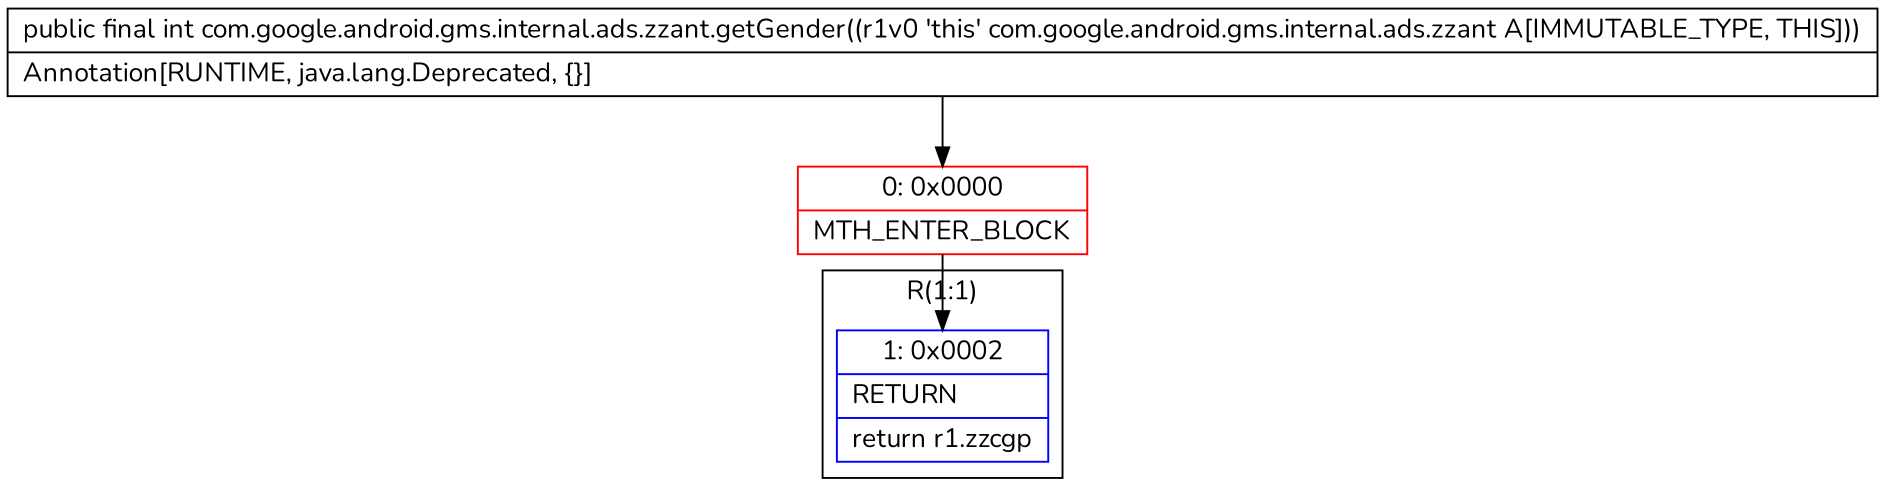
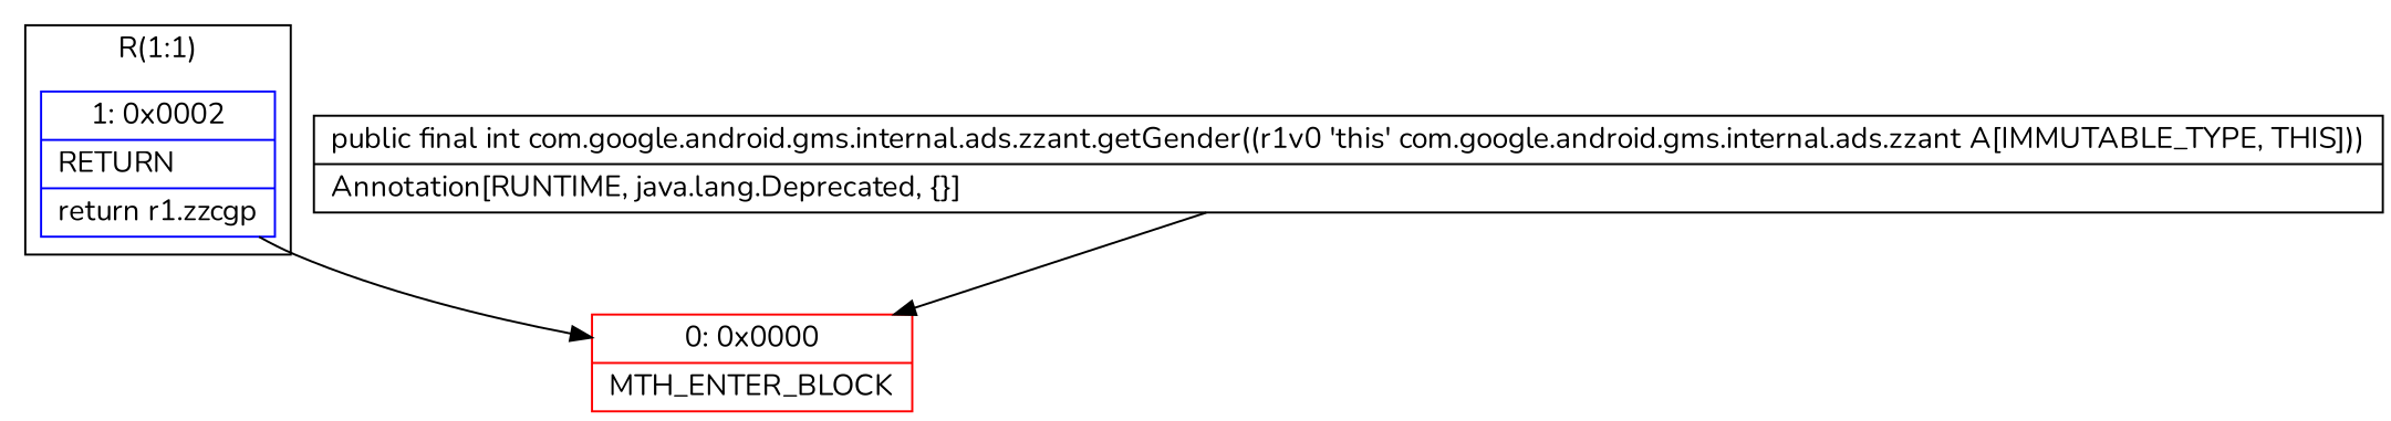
  digraph {
    fontname=Nunito
    node [shape=record fontname=Nunito]
    edge [fontname=Nunito]
    n1 [color=blue label="{1\:\ 0x0002|RETURN\l|return r1.zzcgp\l}"]
    n2 [color=red label="{0\:\ 0x0000|MTH_ENTER_BLOCK\l}"]
    n3 [label="{public final int com.google.android.gms.internal.ads.zzant.getGender((r1v0 'this' com.google.android.gms.internal.ads.zzant A[IMMUTABLE_TYPE, THIS]))  | Annotation[RUNTIME, java.lang.Deprecated, \{\}]\l}"]
    subgraph cluster_1 {
      label="R(1:1)"
      n1
    }
-   n2 -> n1
+   n1 -> n2
    n3 -> n2
  }
